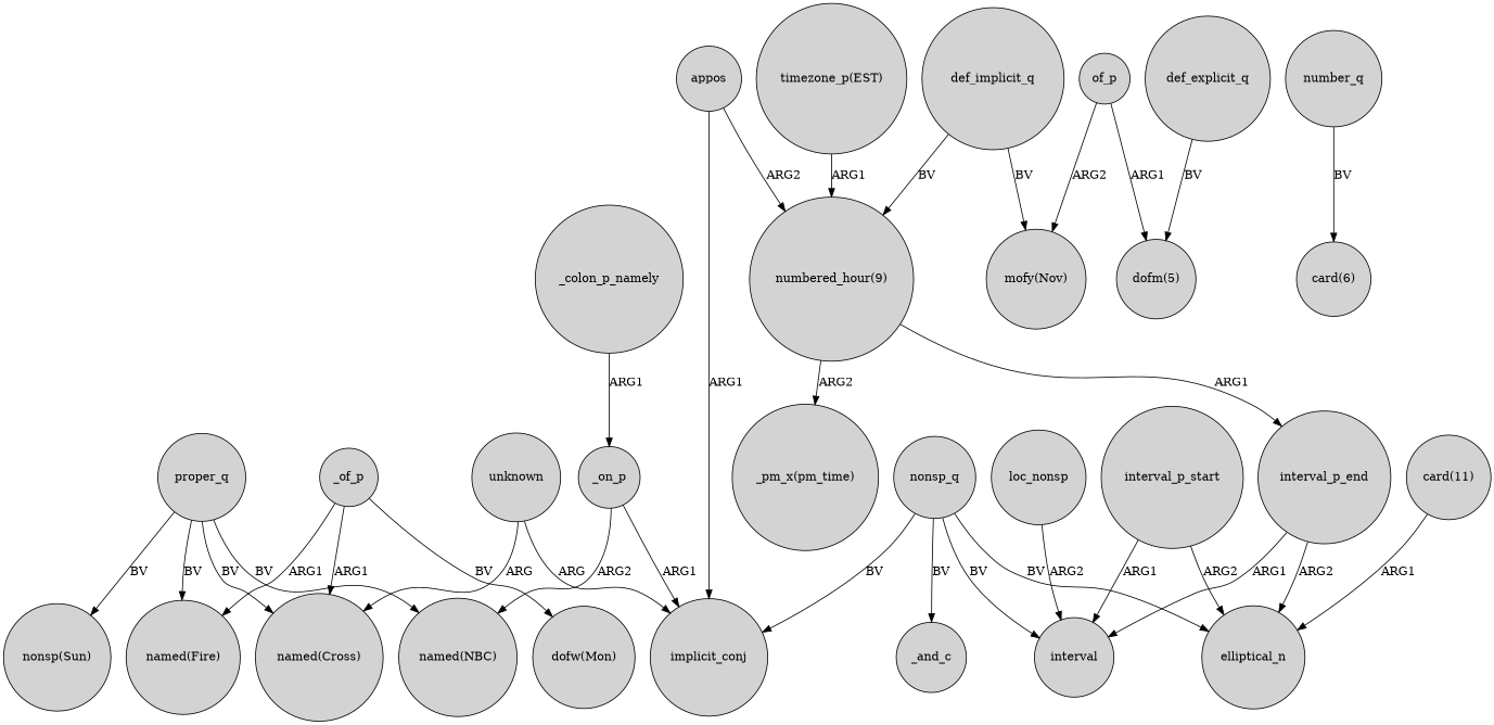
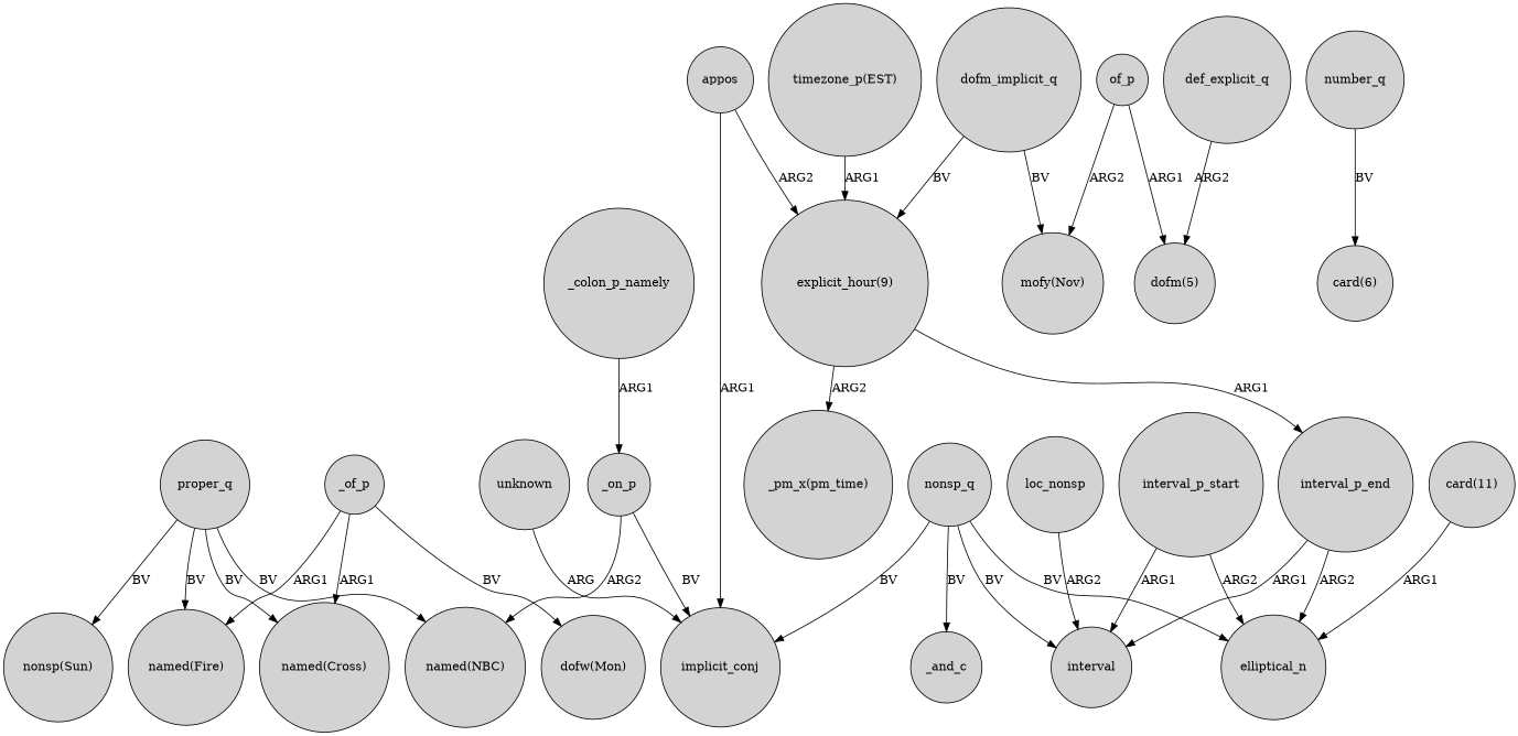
  digraph {
    node [shape=circle style=filled]
    proper_q
    "named(Cross)"
    "named(NBC)"
    "named(Fire)"
    n5 [label="nonsp(Sun)"]
    loc_nonsp
    interval
    n8 [label=nonsp_q]
    elliptical_n
    implicit_conj
    _and_c
    _on_p
-   "numbered_hour(9)"
+   "numbered_hour(9)" [label="explicit_hour(9)"]
    interval_p_end
    "_pm_x(pm_time)"
    def_explicit_q
    "dofm(5)"
    appos
    unknown
    interval_p_start
    _of_p
    "dofw(Mon)"
    "timezone_p(EST)"
    number_q
    "card(6)"
    "card(11)"
-   def_implicit_q
+   def_implicit_q [label=dofm_implicit_q]
    "mofy(Nov)"
    of_p
    _colon_p_namely
    proper_q -> "named(Cross)" [label=BV]
    proper_q -> "named(NBC)" [label=BV]
    proper_q -> "named(Fire)" [label=BV]
    proper_q -> n5 [label=BV]
    loc_nonsp -> interval [label=ARG2]
    n8 -> interval [label=BV]
    n8 -> elliptical_n [label=BV]
    n8 -> implicit_conj [label=BV]
    n8 -> _and_c [label=BV]
    _on_p -> "named(NBC)" [label=ARG2]
-   _on_p -> implicit_conj [label=ARG1]
+   _on_p -> implicit_conj [label=BV]
    "numbered_hour(9)" -> interval_p_end [label=ARG1]
    "numbered_hour(9)" -> "_pm_x(pm_time)" [label=ARG2]
    interval_p_end -> interval [label=ARG1]
    interval_p_end -> elliptical_n [label=ARG2]
-   def_explicit_q -> "dofm(5)" [label=BV]
+   def_explicit_q -> "dofm(5)" [label=ARG2]
    appos -> implicit_conj [label=ARG1]
    appos -> "numbered_hour(9)" [label=ARG2]
-   unknown -> "named(Cross)" [label=ARG]
    unknown -> implicit_conj [label=ARG]
    interval_p_start -> interval [label=ARG1]
    interval_p_start -> elliptical_n [label=ARG2]
    _of_p -> "named(Cross)" [label=ARG1]
    _of_p -> "named(Fire)" [label=ARG1]
    _of_p -> "dofw(Mon)" [label=BV]
    "timezone_p(EST)" -> "numbered_hour(9)" [label=ARG1]
    number_q -> "card(6)" [label=BV]
    "card(11)" -> elliptical_n [label=ARG1]
    def_implicit_q -> "numbered_hour(9)" [label=BV]
    def_implicit_q -> "mofy(Nov)" [label=BV]
    of_p -> "dofm(5)" [label=ARG1]
    of_p -> "mofy(Nov)" [label=ARG2]
    _colon_p_namely -> _on_p [label=ARG1]
  }
